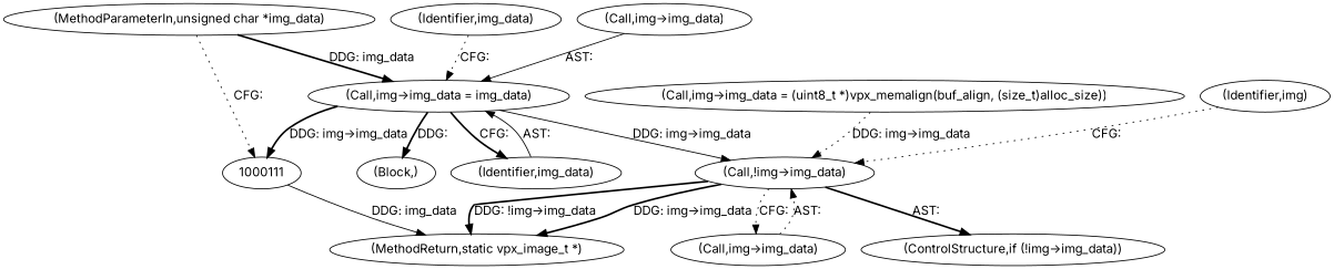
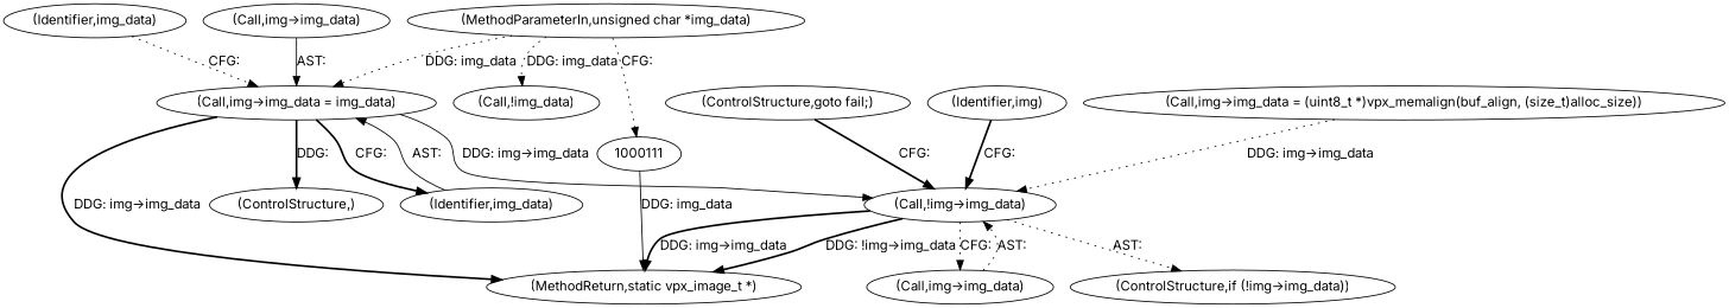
  digraph {
    fontname=Inter
    node [fontname=Inter]
    edge [fontname=Inter style=dotted]
    n1 [label="(Call,img->img_data = img_data)"]
    n2 [label="(Call,!img->img_data)"]
    n3 [label="(MethodReturn,static vpx_image_t *)"]
-   n4 [label="(Block,)"]
+   n4 [label="(ControlStructure,)"]
    n5 [label="(Identifier,img_data)"]
    n6 [label="(Call,img->img_data)"]
    n7 [label="(ControlStructure,if (!img->img_data))"]
    n8 [label="(MethodParameterIn,unsigned char *img_data)"]
+   n9 [label="(Call,!img_data)"]
    1000111
    n11 [label="(Call,img->img_data = (uint8_t *)vpx_memalign(buf_align, (size_t)alloc_size))"]
    n12 [label="(Identifier,img_data)"]
+   n13 [label="(ControlStructure,goto fail;)"]
    n14 [label="(Call,img->img_data)"]
    n15 [label="(Identifier,img)"]
    n1 -> n2 [label="DDG: img->img_data" style=solid]
-   n1 -> 1000111 [label="DDG: img->img_data" style=bold]
+   n1 -> n3 [label="DDG: img->img_data" style=bold]
    n1 -> n4 [label="DDG: " style=bold]
    n1 -> n5 [label="CFG: " style=bold]
    n2 -> n3 [label="DDG: img->img_data" style=bold]
    n2 -> n3 [label="DDG: !img->img_data" style=bold]
    n2 -> n6 [label="CFG: "]
-   n2 -> n7 [label="AST: " style=bold]
+   n2 -> n7 [label="AST: "]
    n5 -> n1 [label="AST: " style=solid]
    n6 -> n2 [label="AST: "]
-   n8 -> n1 [label="DDG: img_data" style=bold]
+   n8 -> n1 [label="DDG: img_data"]
+   n8 -> n9 [label="DDG: img_data"]
    n8 -> 1000111 [label="CFG: "]
    1000111 -> n3 [label="DDG: img_data" style=solid]
    n11 -> n2 [label="DDG: img->img_data"]
    n12 -> n1 [label="CFG: "]
+   n13 -> n2 [label="CFG: " style=bold]
    n14 -> n1 [label="AST: " style=solid]
-   n15 -> n2 [label="CFG: "]
+   n15 -> n2 [label="CFG: " style=bold]
  }
